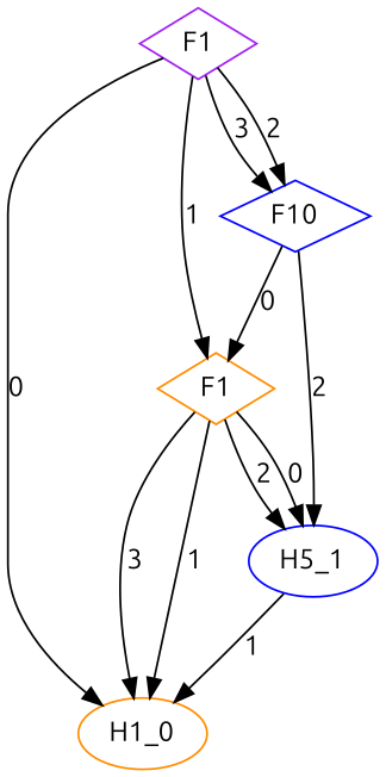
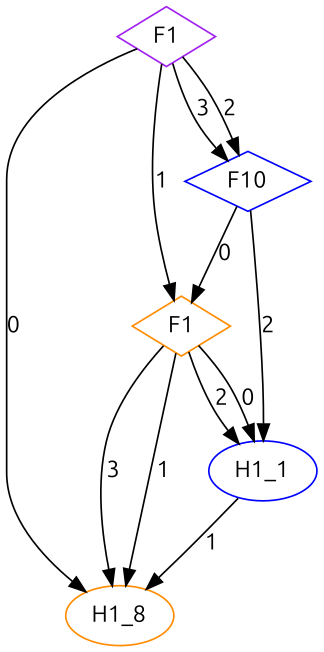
  digraph {
    fontname=Ubuntu
    node [color=darkorange fontname=Ubuntu shape=diamond]
    edge [fontname=Ubuntu]
-   n1 [label=H1_0 shape=""]
-   n2 [color=blue label=H5_1 shape=""]
+   n1 [label=H1_8 shape=""]
+   n2 [color=blue label=H1_1 shape=""]
    n3 [label=F1]
    n4 [color=blue label=F10]
    n5 [color=purple label=F1]
    n2 -> n1 [label=1]
    n3 -> n1 [label=3]
    n3 -> n1 [label=1]
    n3 -> n2 [label=2]
    n3 -> n2 [label=0]
    n4 -> n2 [label=2]
    n4 -> n3 [label=0]
    n5 -> n1 [label=0]
    n5 -> n3 [label=1]
    n5 -> n4 [label=3]
    n5 -> n4 [label=2]
  }
